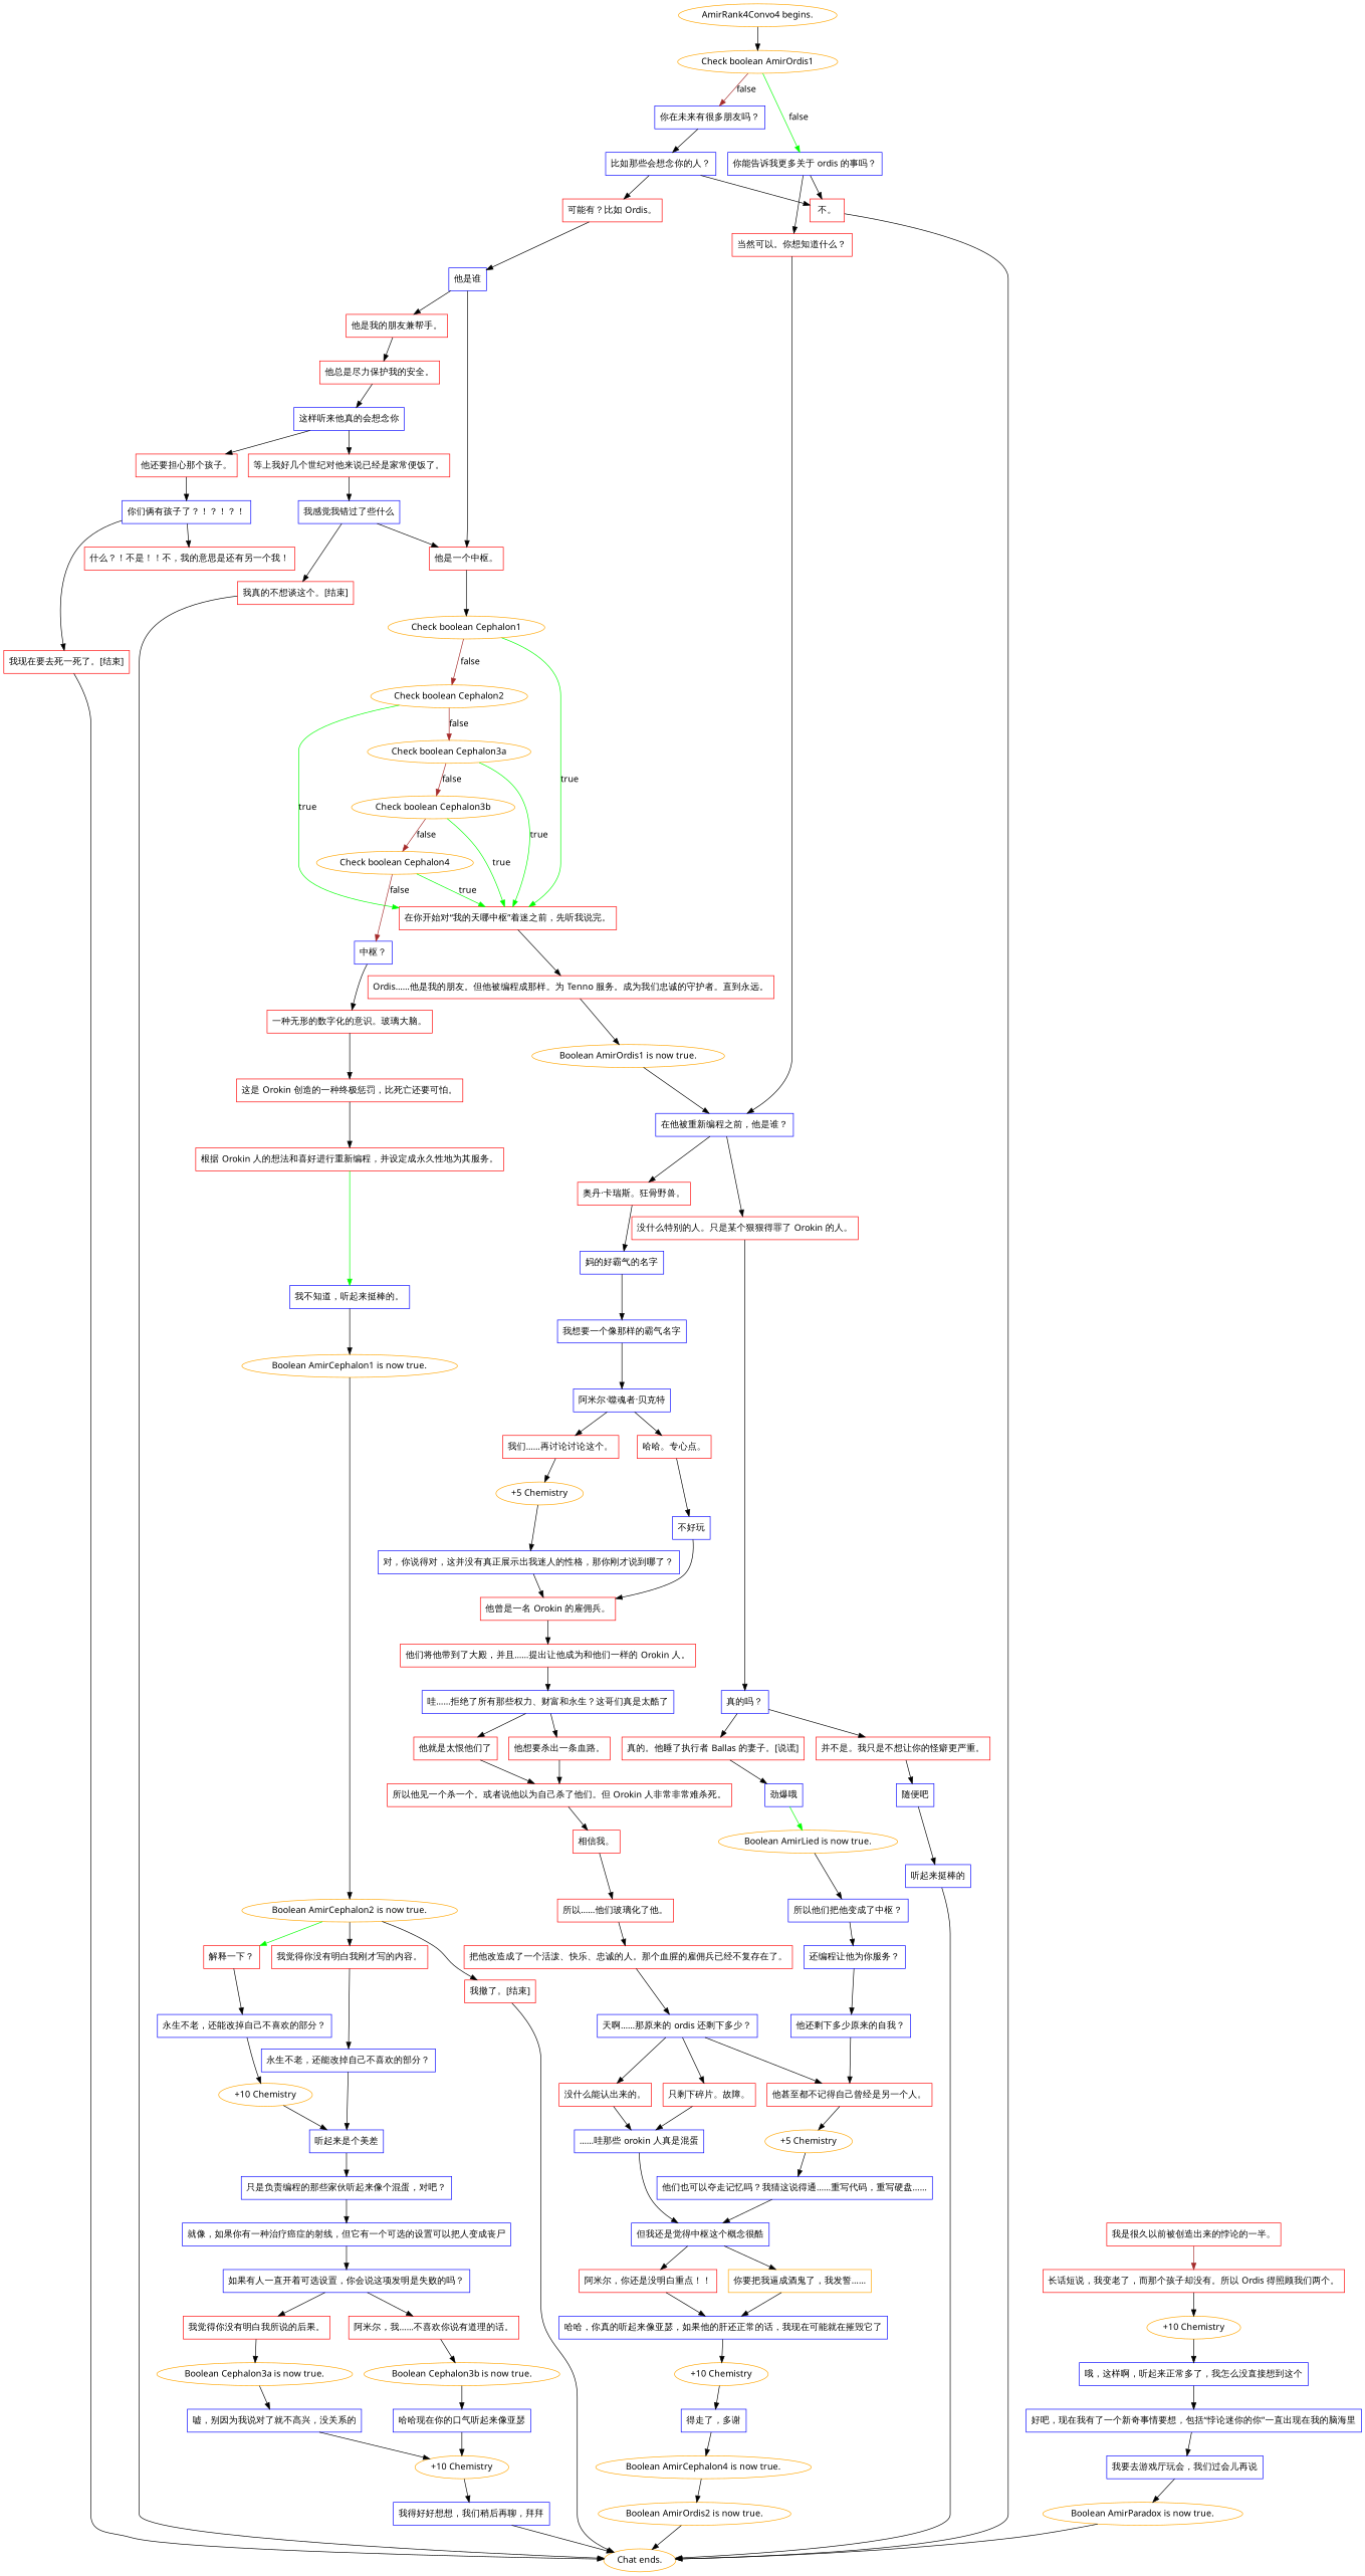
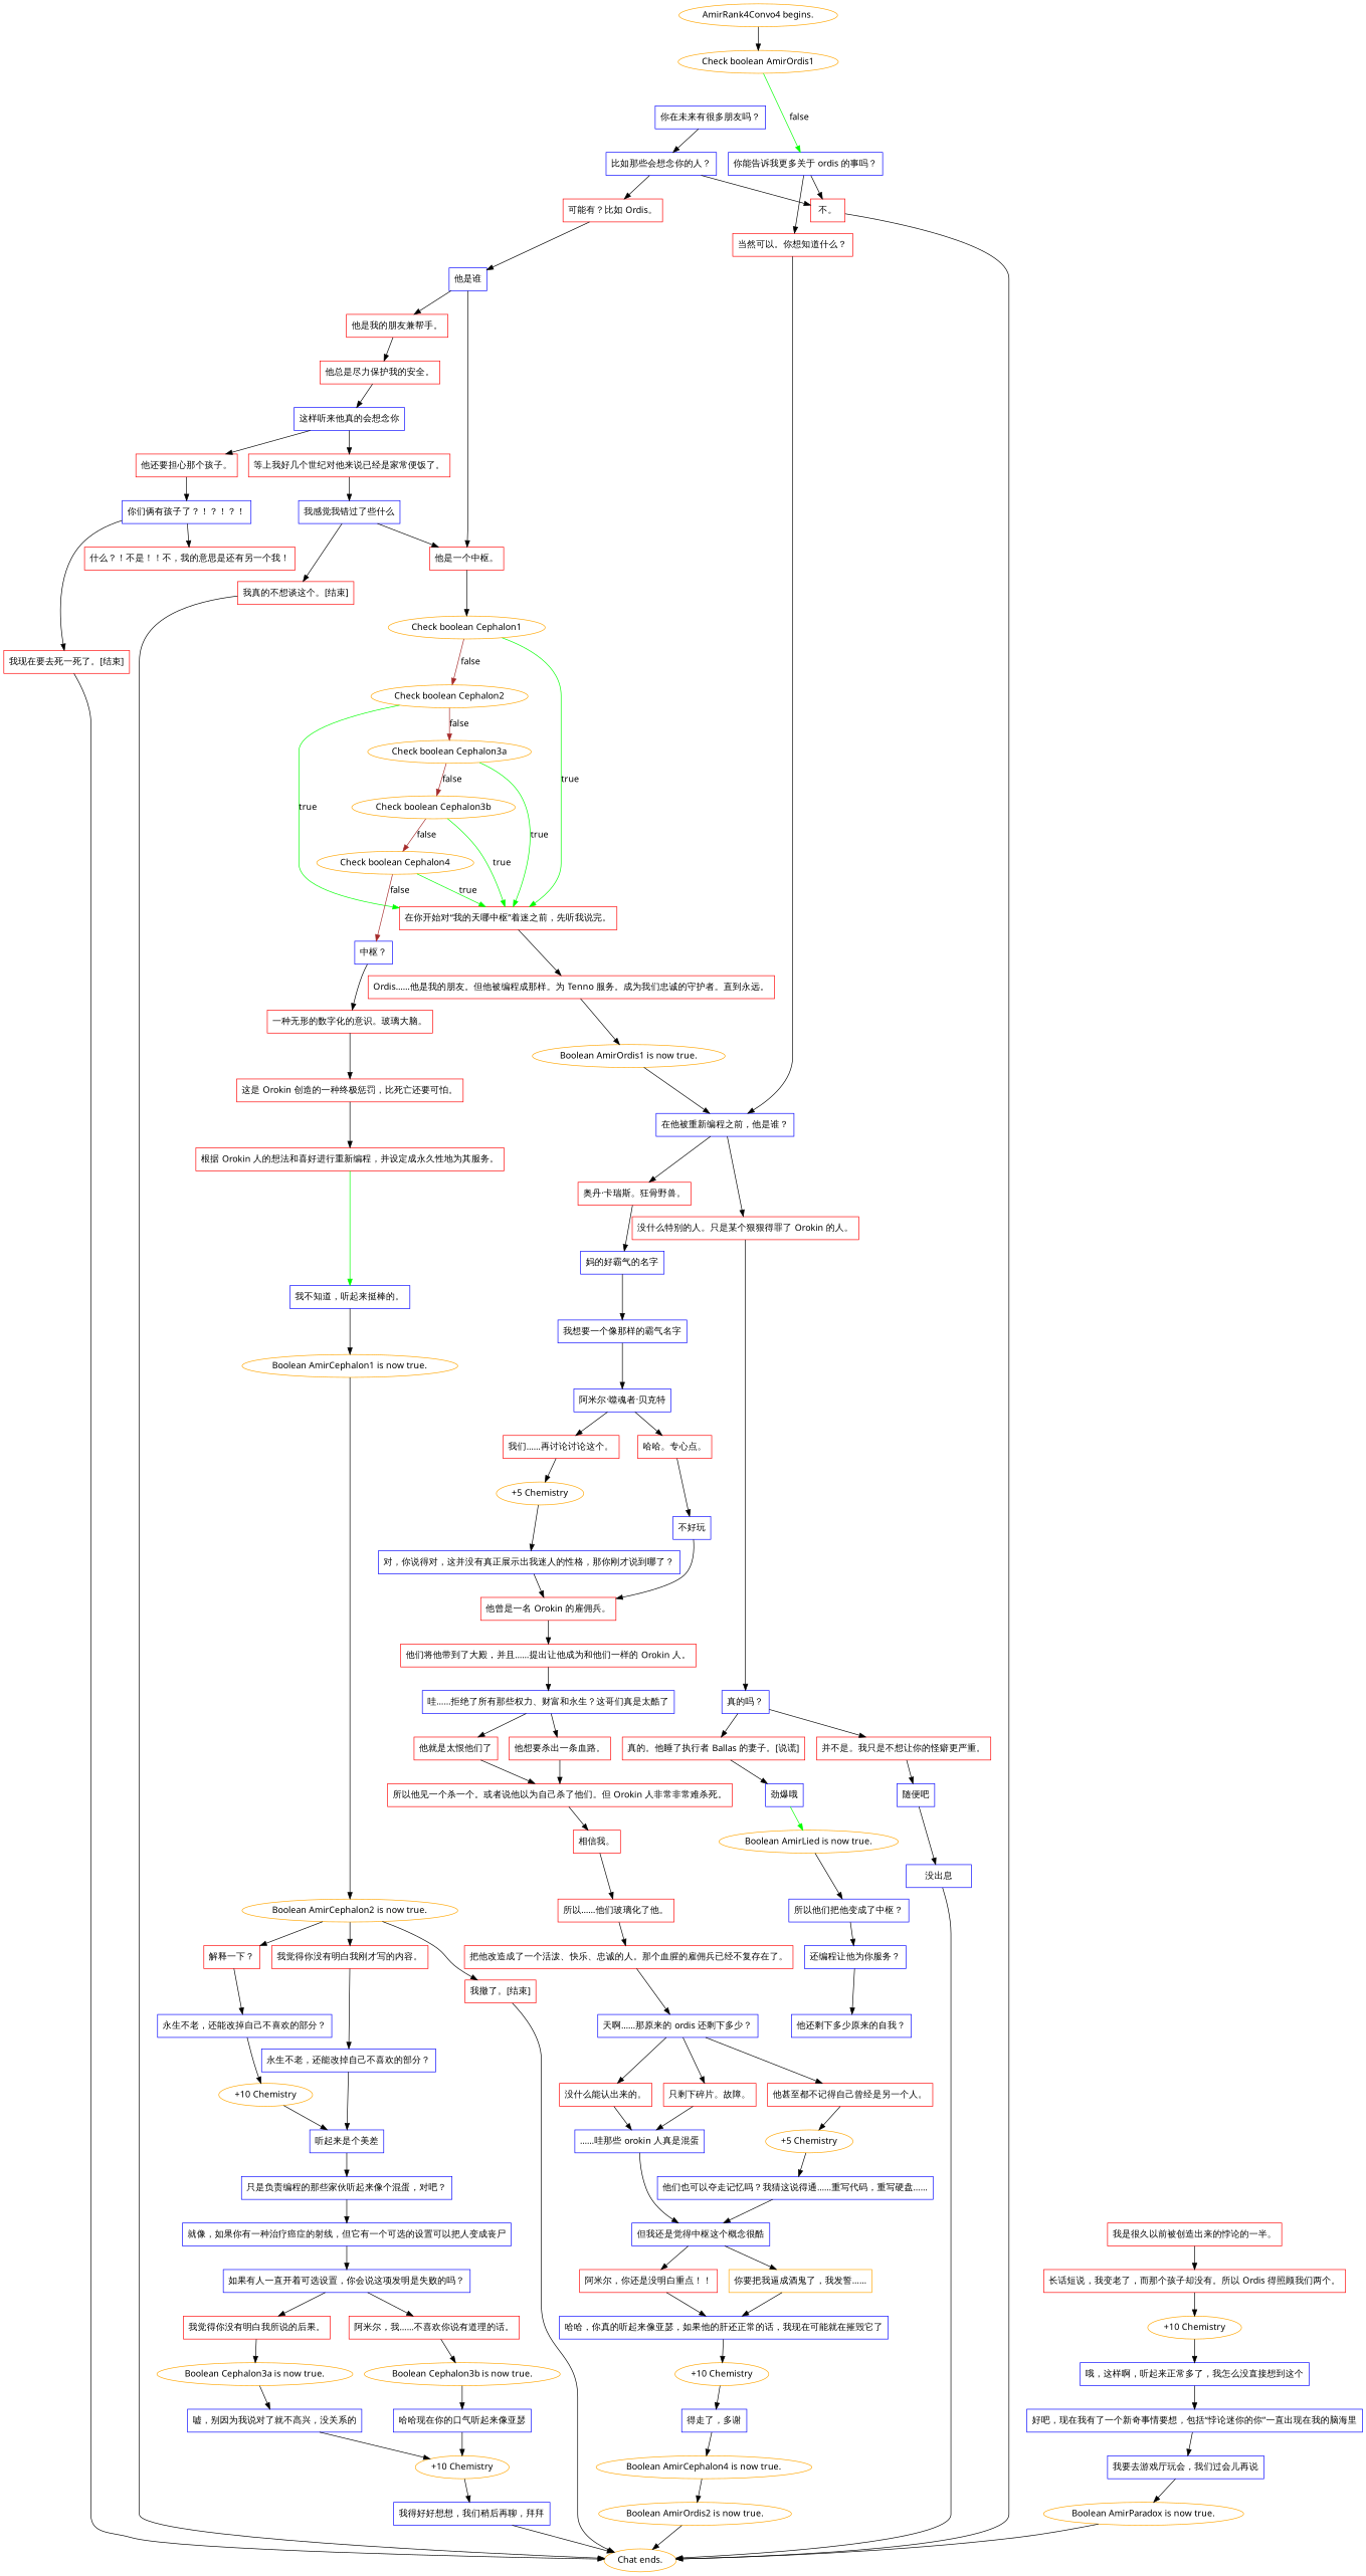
  digraph {
    fontname="Noto Sans"
    node [color=blue fontname="Noto Sans" shape=box]
    edge [fontname="Noto Sans"]
    "AmirRank4Convo4 begins." [color=orange shape=""]
    n2 [color=orange label="Check boolean AmirOrdis1" shape=""]
    n3 [label="你能告诉我更多关于 ordis 的事吗？"]
    n4 [label="你在未来有很多朋友吗？"]
    n5 [color=red label="不。"]
    n6 [color=red label="当然可以。你想知道什么？"]
    n7 [label="比如那些会想念你的人？"]
    "Chat ends." [color=orange shape=""]
    n9 [label="在他被重新编程之前，他是谁？"]
    n10 [color=red label="可能有？比如 Ordis。"]
    n11 [color=red label="没什么特别的人。只是某个狠狠得罪了 Orokin 的人。"]
    n12 [color=red label="奥丹·卡瑞斯。狂骨野兽。"]
    n13 [label="他是谁"]
    n14 [label="真的吗？"]
    n15 [label="妈的好霸气的名字"]
    n16 [color=red label="他是我的朋友兼帮手。"]
    n17 [color=red label="他是一个中枢。"]
    n18 [color=red label="真的。他睡了执行者 Ballas 的妻子。[说谎]"]
    n19 [color=red label="并不是。我只是不想让你的怪癖更严重。"]
    n20 [label="我想要一个像那样的霸气名字"]
    n21 [color=red label="他总是尽力保护我的安全。"]
    n22 [color=orange label="Check boolean Cephalon1" shape=""]
    n23 [label="劲爆哦"]
    n24 [label="随便吧"]
    n25 [label="阿米尔·噬魂者·贝克特"]
    n26 [label="这样听来他真的会想念你"]
    n27 [color=red label="在你开始对“我的天哪中枢”着迷之前，先听我说完。"]
    n28 [color=orange label="Check boolean Cephalon2" shape=""]
    n29 [color=orange label="Boolean AmirLied is now true." shape=""]
-   n30 [label="听起来挺棒的"]
+   n30 [label="没出息"]
    n31 [color=red label="哈哈。专心点。"]
    n32 [color=red label="我们……再讨论讨论这个。"]
    n33 [color=red label="等上我好几个世纪对他来说已经是家常便饭了。"]
    n34 [color=red label="他还要担心那个孩子。"]
    n35 [color=red label="Ordis……他是我的朋友。但他被编程成那样。为 Tenno 服务。成为我们忠诚的守护者。直到永远。"]
    n36 [color=orange label="Check boolean Cephalon3a" shape=""]
    n37 [label="所以他们把他变成了中枢？"]
    n38 [label="不好玩"]
    n39 [color=orange label="+5 Chemistry" shape=""]
    n40 [label="我感觉我错过了些什么"]
    n41 [label="你们俩有孩子了？！？！？！"]
    n42 [color=orange label="Boolean AmirOrdis1 is now true." shape=""]
    n43 [color=orange label="Check boolean Cephalon3b" shape=""]
    n44 [label="还编程让他为你服务？"]
    n45 [color=red label="他曾是一名 Orokin 的雇佣兵。"]
    n46 [label="对，你说得对，这并没有真正展示出我迷人的性格，那你刚才说到哪了？"]
    n47 [color=red label="我真的不想谈这个。[结束]"]
    n48 [color=red label="什么？！不是！！不，我的意思是还有另一个我！"]
    n49 [color=red label="我现在要去死一死了。[结束]"]
    n50 [color=orange label="Check boolean Cephalon4" shape=""]
    n51 [label="他还剩下多少原来的自我？"]
    n52 [color=red label="他们将他带到了大殿，并且……提出让他成为和他们一样的 Orokin 人。"]
    n53 [label="中枢？"]
    n54 [color=red label="他甚至都不记得自己曾经是另一个人。"]
    n55 [label="哇……拒绝了所有那些权力、财富和永生？这哥们真是太酷了"]
    n56 [color=red label="我是很久以前被创造出来的悖论的一半。"]
    n57 [color=red label="长话短说，我变老了，而那个孩子却没有。所以 Ordis 得照顾我们两个。"]
    n58 [color=red label="一种无形的数字化的意识。玻璃大脑。"]
    n59 [color=orange label="+5 Chemistry" shape=""]
    n60 [color=red label="他就是太恨他们了"]
    n61 [color=red label="他想要杀出一条血路。"]
    n62 [color=orange label="+10 Chemistry" shape=""]
    n63 [color=red label="这是 Orokin 创造的一种终极惩罚，比死亡还要可怕。"]
    n64 [label="他们也可以夺走记忆吗？我猜这说得通……重写代码，重写硬盘……"]
    n65 [color=red label="所以他见一个杀一个。或者说他以为自己杀了他们。但 Orokin 人非常非常难杀死。"]
    n66 [label="哦，这样啊，听起来正常多了，我怎么没直接想到这个"]
    n67 [color=red label="根据 Orokin 人的想法和喜好进行重新编程，并设定成永久性地为其服务。"]
    n68 [label="但我还是觉得中枢这个概念很酷"]
    n69 [color=red label="相信我。"]
    n70 [label="好吧，现在我有了一个新奇事情要想，包括“悖论迷你的你”一直出现在我的脑海里"]
    n71 [label="我不知道，听起来挺棒的。"]
    n72 [color=orange label="你要把我逼成酒鬼了，我发誓……"]
    n73 [color=red label="阿米尔，你还是没明白重点！！"]
    n74 [color=red label="所以……他们玻璃化了他。"]
    n75 [label="我要去游戏厅玩会，我们过会儿再说"]
    n76 [color=orange label="Boolean AmirCephalon1 is now true." shape=""]
    n77 [label="哈哈，你真的听起来像亚瑟，如果他的肝还正常的话，我现在可能就在摧毁它了"]
    n78 [color=red label="把他改造成了一个活泼、快乐、忠诚的人。那个血腥的雇佣兵已经不复存在了。"]
    n79 [color=orange label="Boolean AmirParadox is now true." shape=""]
    n80 [color=orange label="Boolean AmirCephalon2 is now true." shape=""]
    n81 [color=orange label="+10 Chemistry" shape=""]
    n82 [label="天啊……那原来的 ordis 还剩下多少？"]
    n83 [color=red label="我撤了。[结束]"]
    n84 [color=red label="解释一下？"]
    n85 [color=red label="我觉得你没有明白我刚才写的内容。"]
    n86 [label="得走了，多谢"]
    n87 [color=red label="只剩下碎片。故障。"]
    n88 [color=red label="没什么能认出来的。"]
    n89 [label="永生不老，还能改掉自己不喜欢的部分？"]
    n90 [label="永生不老，还能改掉自己不喜欢的部分？"]
    n91 [color=orange label="Boolean AmirCephalon4 is now true." shape=""]
    n92 [label="……哇那些 orokin 人真是混蛋"]
    n93 [color=orange label="+10 Chemistry" shape=""]
    n94 [label="听起来是个美差"]
    n95 [color=orange label="Boolean AmirOrdis2 is now true." shape=""]
    n96 [label="只是负责编程的那些家伙听起来像个混蛋，对吧？"]
    n97 [label="就像，如果你有一种治疗癌症的射线，但它有一个可选的设置可以把人变成丧尸"]
    n98 [label="如果有人一直开着可选设置，你会说这项发明是失败的吗？"]
    n99 [color=red label="阿米尔，我……不喜欢你说有道理的话。"]
    n100 [color=red label="我觉得你没有明白我所说的后果。"]
    n101 [color=orange label="Boolean Cephalon3b is now true." shape=""]
    n102 [color=orange label="Boolean Cephalon3a is now true." shape=""]
    n103 [label="哈哈现在你的口气听起来像亚瑟"]
    n104 [label="嘘，别因为我说对了就不高兴，没关系的"]
    n105 [color=orange label="+10 Chemistry" shape=""]
    n106 [label="我得好好想想，我们稍后再聊，拜拜"]
    "AmirRank4Convo4 begins." -> n2
    n2 -> n3 [color=green label=false]
-   n2 -> n4 [color=brown label=false]
    n3 -> n5
    n3 -> n6
    n4 -> n7
    n5 -> "Chat ends."
    n6 -> n9
    n7 -> n5
    n7 -> n10
    n9 -> n11
    n9 -> n12
    n10 -> n13
    n11 -> n14
    n12 -> n15
    n13 -> n16
    n13 -> n17
    n14 -> n18
    n14 -> n19
    n15 -> n20
    n16 -> n21
    n17 -> n22
    n18 -> n23
    n19 -> n24
    n20 -> n25
    n21 -> n26
    n22 -> n27 [color=green label=true]
    n22 -> n28 [color=brown label=false]
    n23 -> n29 [color=green]
    n24 -> n30
    n25 -> n31
    n25 -> n32
    n26 -> n33
    n26 -> n34
    n27 -> n35
    n28 -> n27 [color=green label=true]
    n28 -> n36 [color=brown label=false]
    n29 -> n37
    n30 -> "Chat ends."
    n31 -> n38
    n32 -> n39
    n33 -> n40
    n34 -> n41
    n35 -> n42
    n36 -> n27 [color=green label=true]
    n36 -> n43 [color=brown label=false]
    n37 -> n44
    n38 -> n45
    n39 -> n46
    n40 -> n17
    n40 -> n47
    n41 -> n48
    n41 -> n49
    n42 -> n9
    n43 -> n27 [color=green label=true]
    n43 -> n50 [color=brown label=false]
    n44 -> n51
    n45 -> n52
    n46 -> n45
    n47 -> "Chat ends."
    n49 -> "Chat ends."
    n50 -> n27 [color=green label=true]
    n50 -> n53 [color=brown label=false]
-   n51 -> n54
    n52 -> n55
    n53 -> n58
    n54 -> n59
    n55 -> n60
    n55 -> n61
-   n56 -> n57 [color=brown]
+   n56 -> n57
    n57 -> n62
    n58 -> n63
    n59 -> n64
    n60 -> n65
    n61 -> n65
    n62 -> n66
    n63 -> n67
    n64 -> n68
    n65 -> n69
    n66 -> n70
    n67 -> n71 [color=green]
    n68 -> n72
    n68 -> n73
    n69 -> n74
    n70 -> n75
    n71 -> n76
    n72 -> n77
    n73 -> n77
    n74 -> n78
    n75 -> n79
    n76 -> n80
    n77 -> n81
    n78 -> n82
    n79 -> "Chat ends."
    n80 -> n83
-   n80 -> n84 [color=green]
+   n80 -> n84
    n80 -> n85
    n81 -> n86
    n82 -> n54
    n82 -> n87
    n82 -> n88
    n83 -> "Chat ends."
    n84 -> n89
    n85 -> n90
    n86 -> n91
    n87 -> n92
    n88 -> n92
    n89 -> n93
    n90 -> n94
    n91 -> n95
    n92 -> n68
    n93 -> n94
    n94 -> n96
    n95 -> "Chat ends."
    n96 -> n97
    n97 -> n98
    n98 -> n99
    n98 -> n100
    n99 -> n101
    n100 -> n102
    n101 -> n103
    n102 -> n104
    n103 -> n105
    n104 -> n105
    n105 -> n106
    n106 -> "Chat ends."
  }
